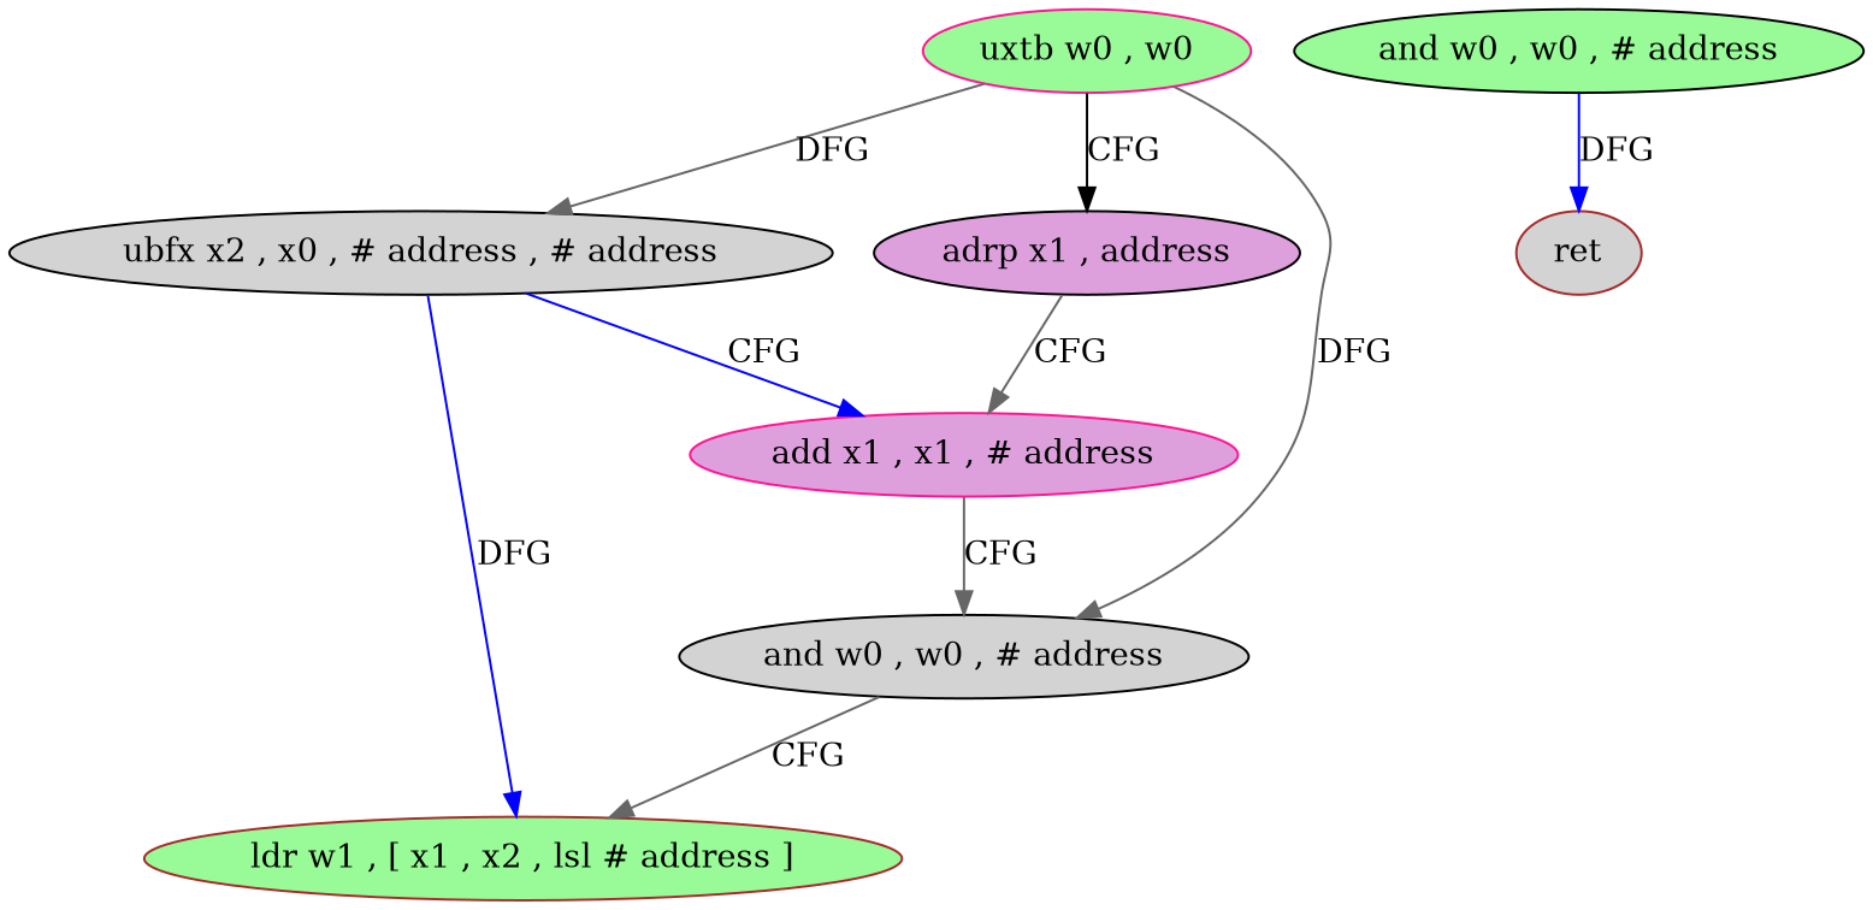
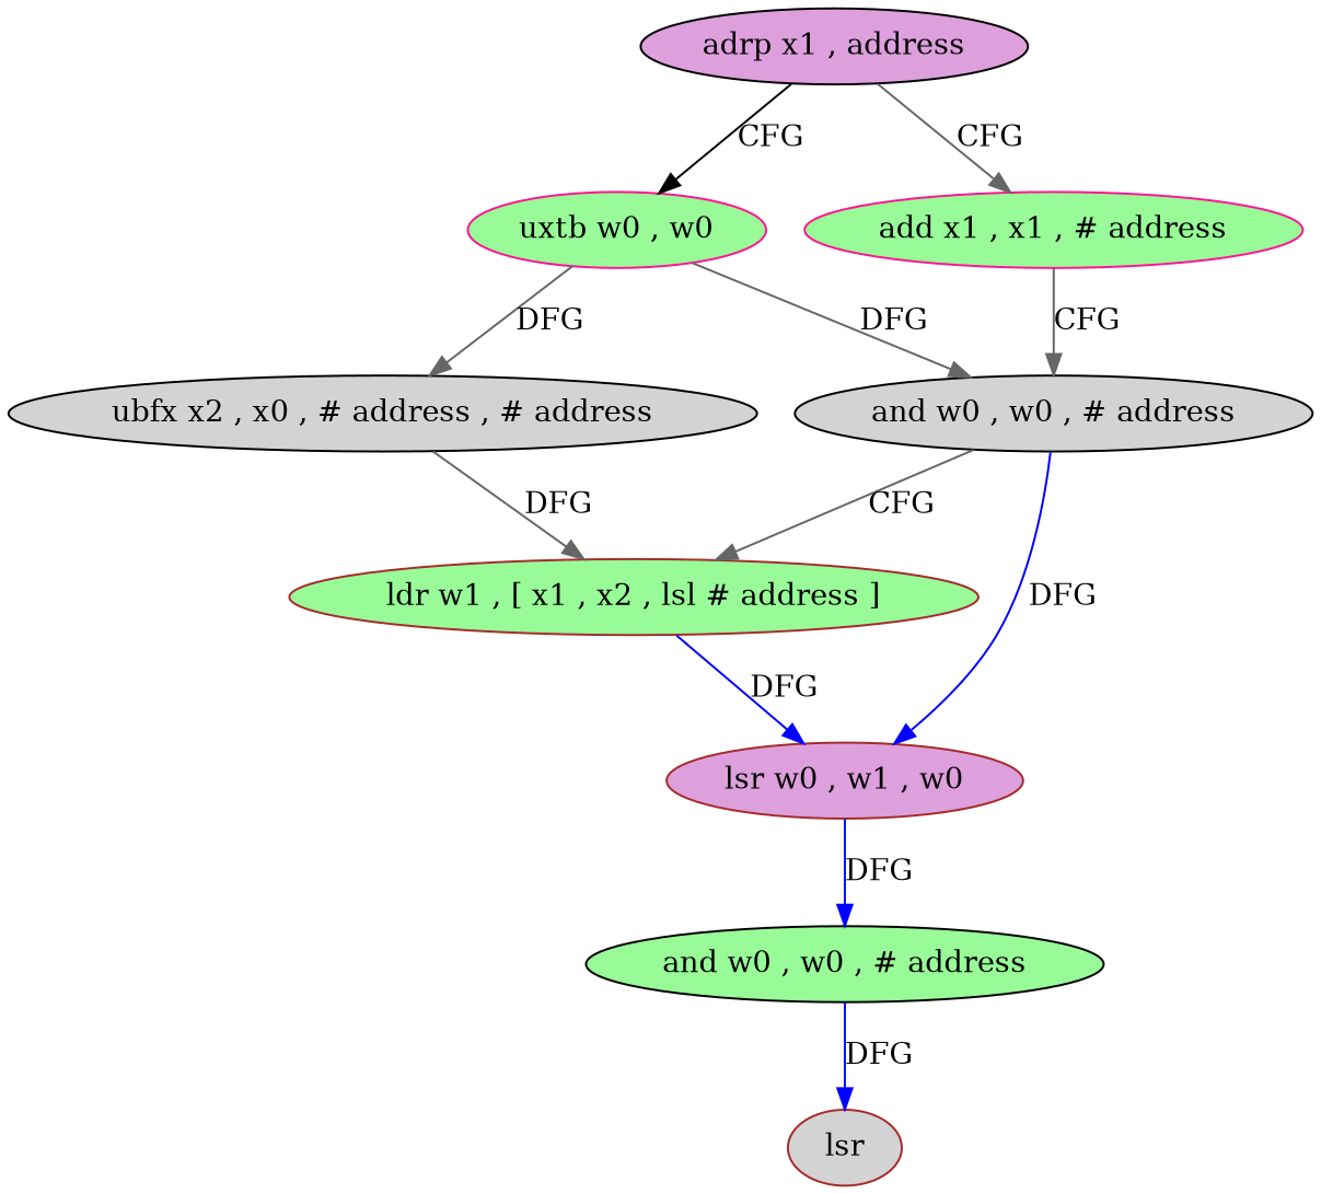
  digraph {
    node [color=black fillcolor=palegreen style=filled]
    edge [color=blue]
    n1 [color=deeppink label="uxtb w0 , w0"]
    n2 [fillcolor=plum label="adrp x1 , address"]
    n3 [fillcolor=lightgrey label="ubfx x2 , x0 , # address , # address"]
    n4 [fillcolor=lightgrey label="and w0 , w0 , # address"]
-   n5 [color=deeppink fillcolor=plum label="add x1 , x1 , # address"]
+   n5 [color=deeppink label="add x1 , x1 , # address"]
    n6 [color=brown label="ldr w1 , [ x1 , x2 , lsl # address ]"]
+   n7 [color=brown fillcolor=plum label="lsr w0 , w1 , w0"]
    n8 [label="and w0 , w0 , # address"]
-   n9 [color=brown fillcolor=lightgrey label=ret]
-   n1 -> n2 [color=black label=CFG]
+   n9 [color=brown fillcolor=lightgrey label=lsr]
+   n2 -> n1 [color=black label=CFG]
    n1 -> n3 [color=gray40 label=DFG]
    n1 -> n4 [color=gray40 label=DFG]
    n2 -> n5 [color=gray40 label=CFG]
-   n3 -> n5 [label=CFG]
-   n3 -> n6 [label=DFG]
+   n3 -> n6 [color=gray40 label=DFG]
    n4 -> n6 [color=gray40 label=CFG]
+   n4 -> n7 [label=DFG]
    n5 -> n4 [color=gray40 label=CFG]
+   n6 -> n7 [label=DFG]
+   n7 -> n8 [label=DFG]
    n8 -> n9 [label=DFG]
  }
